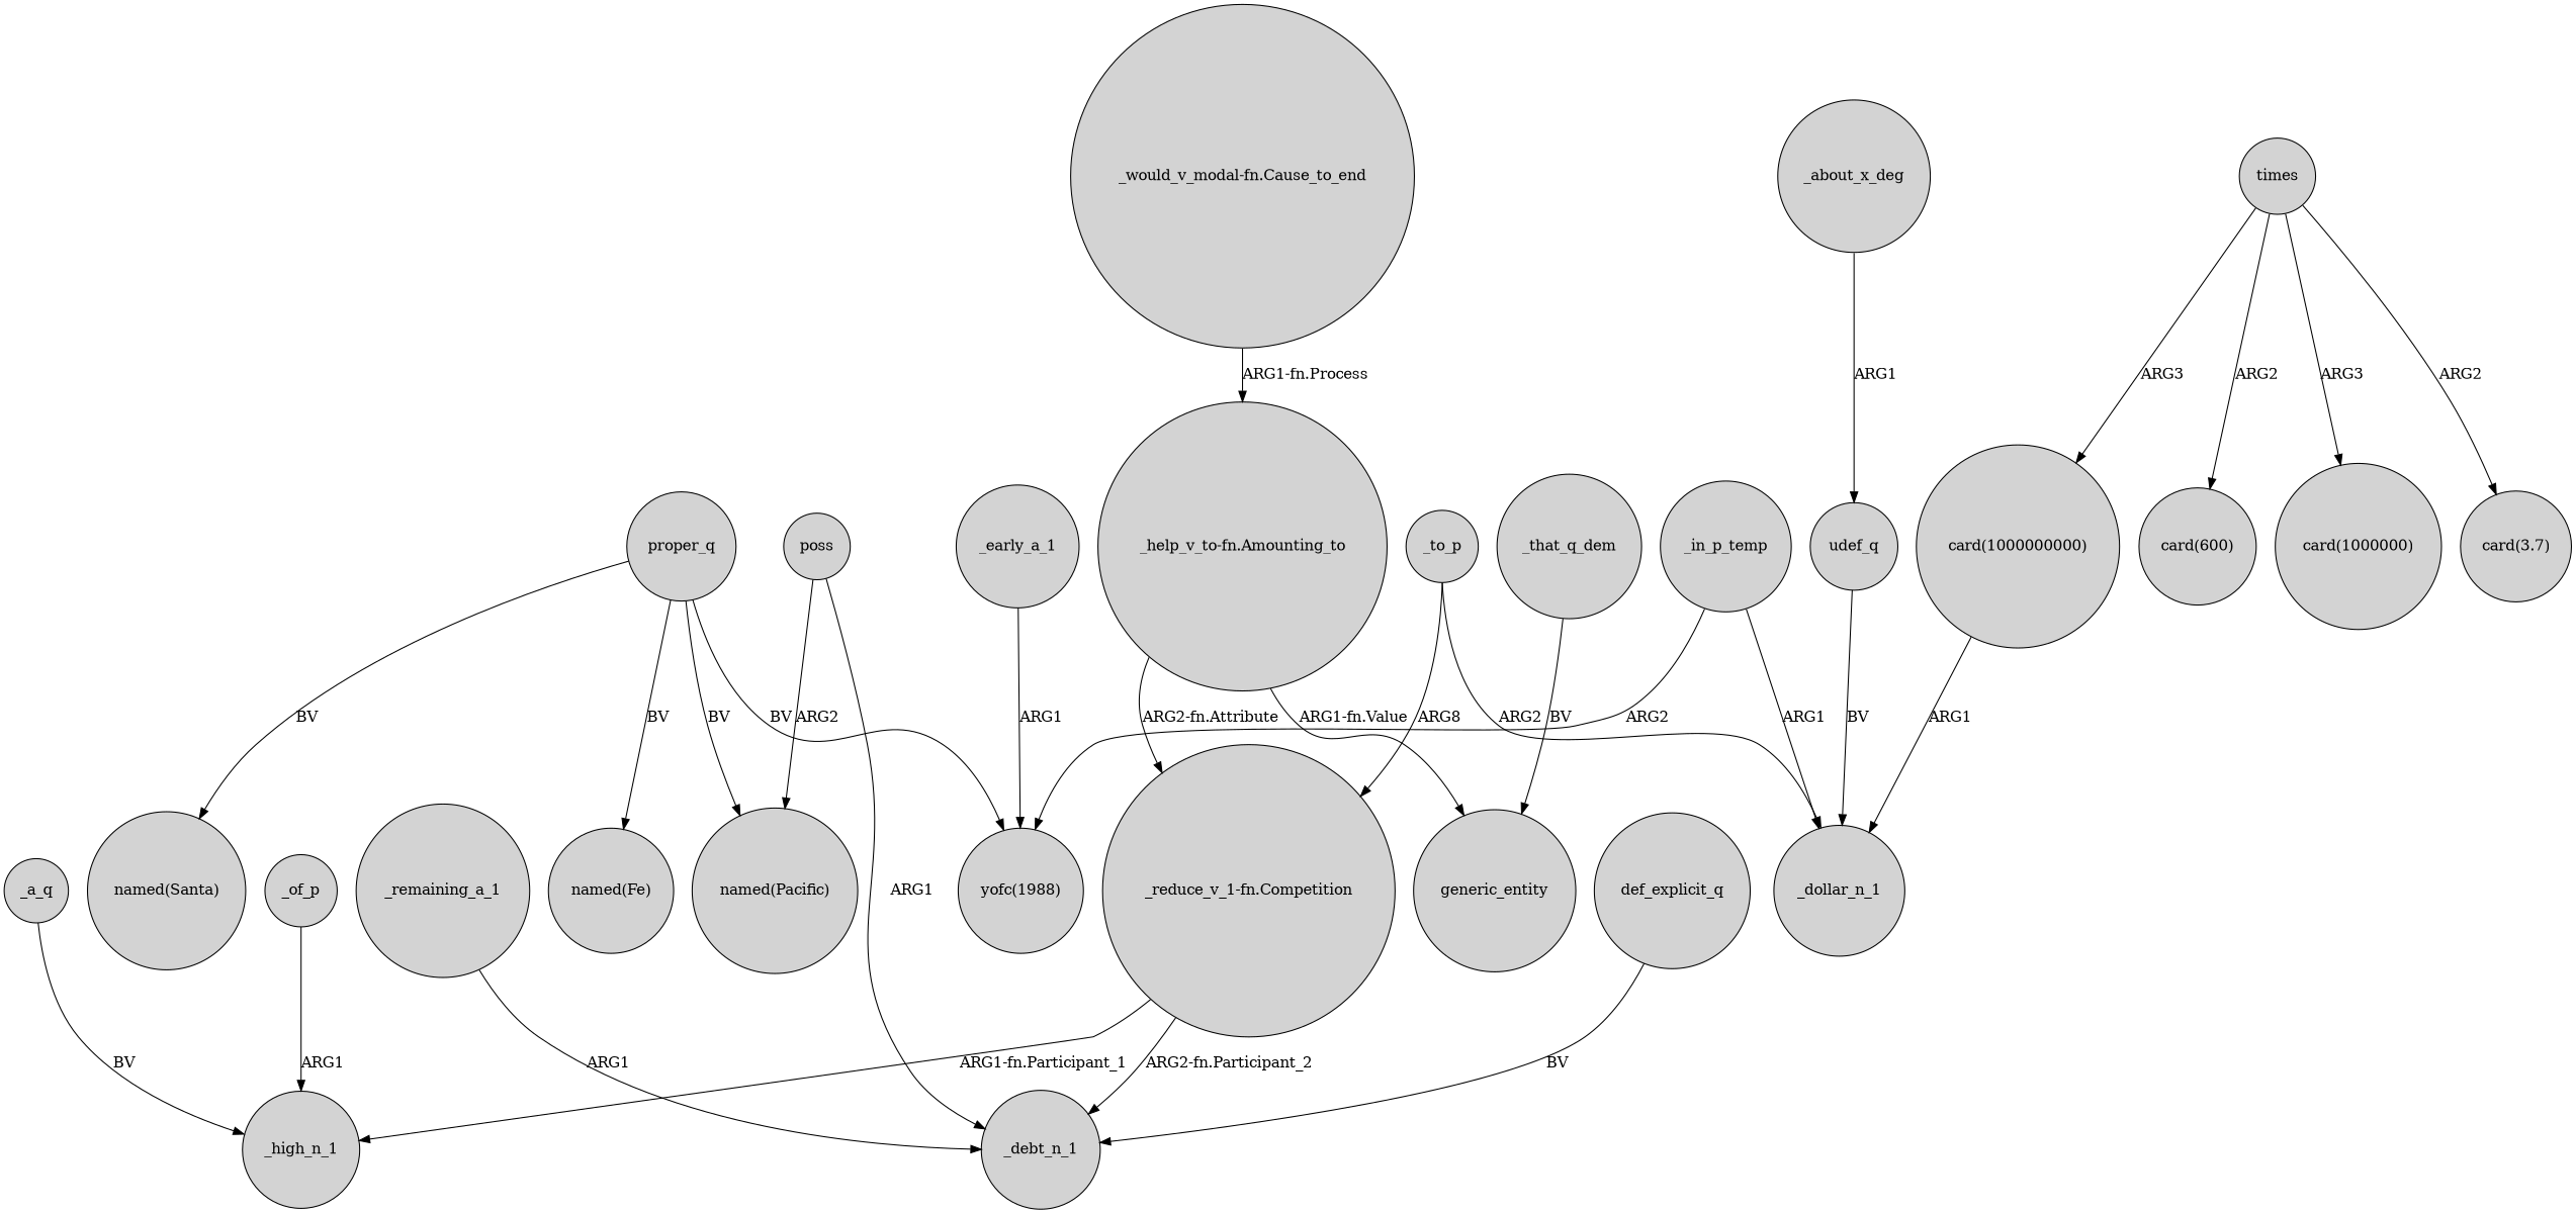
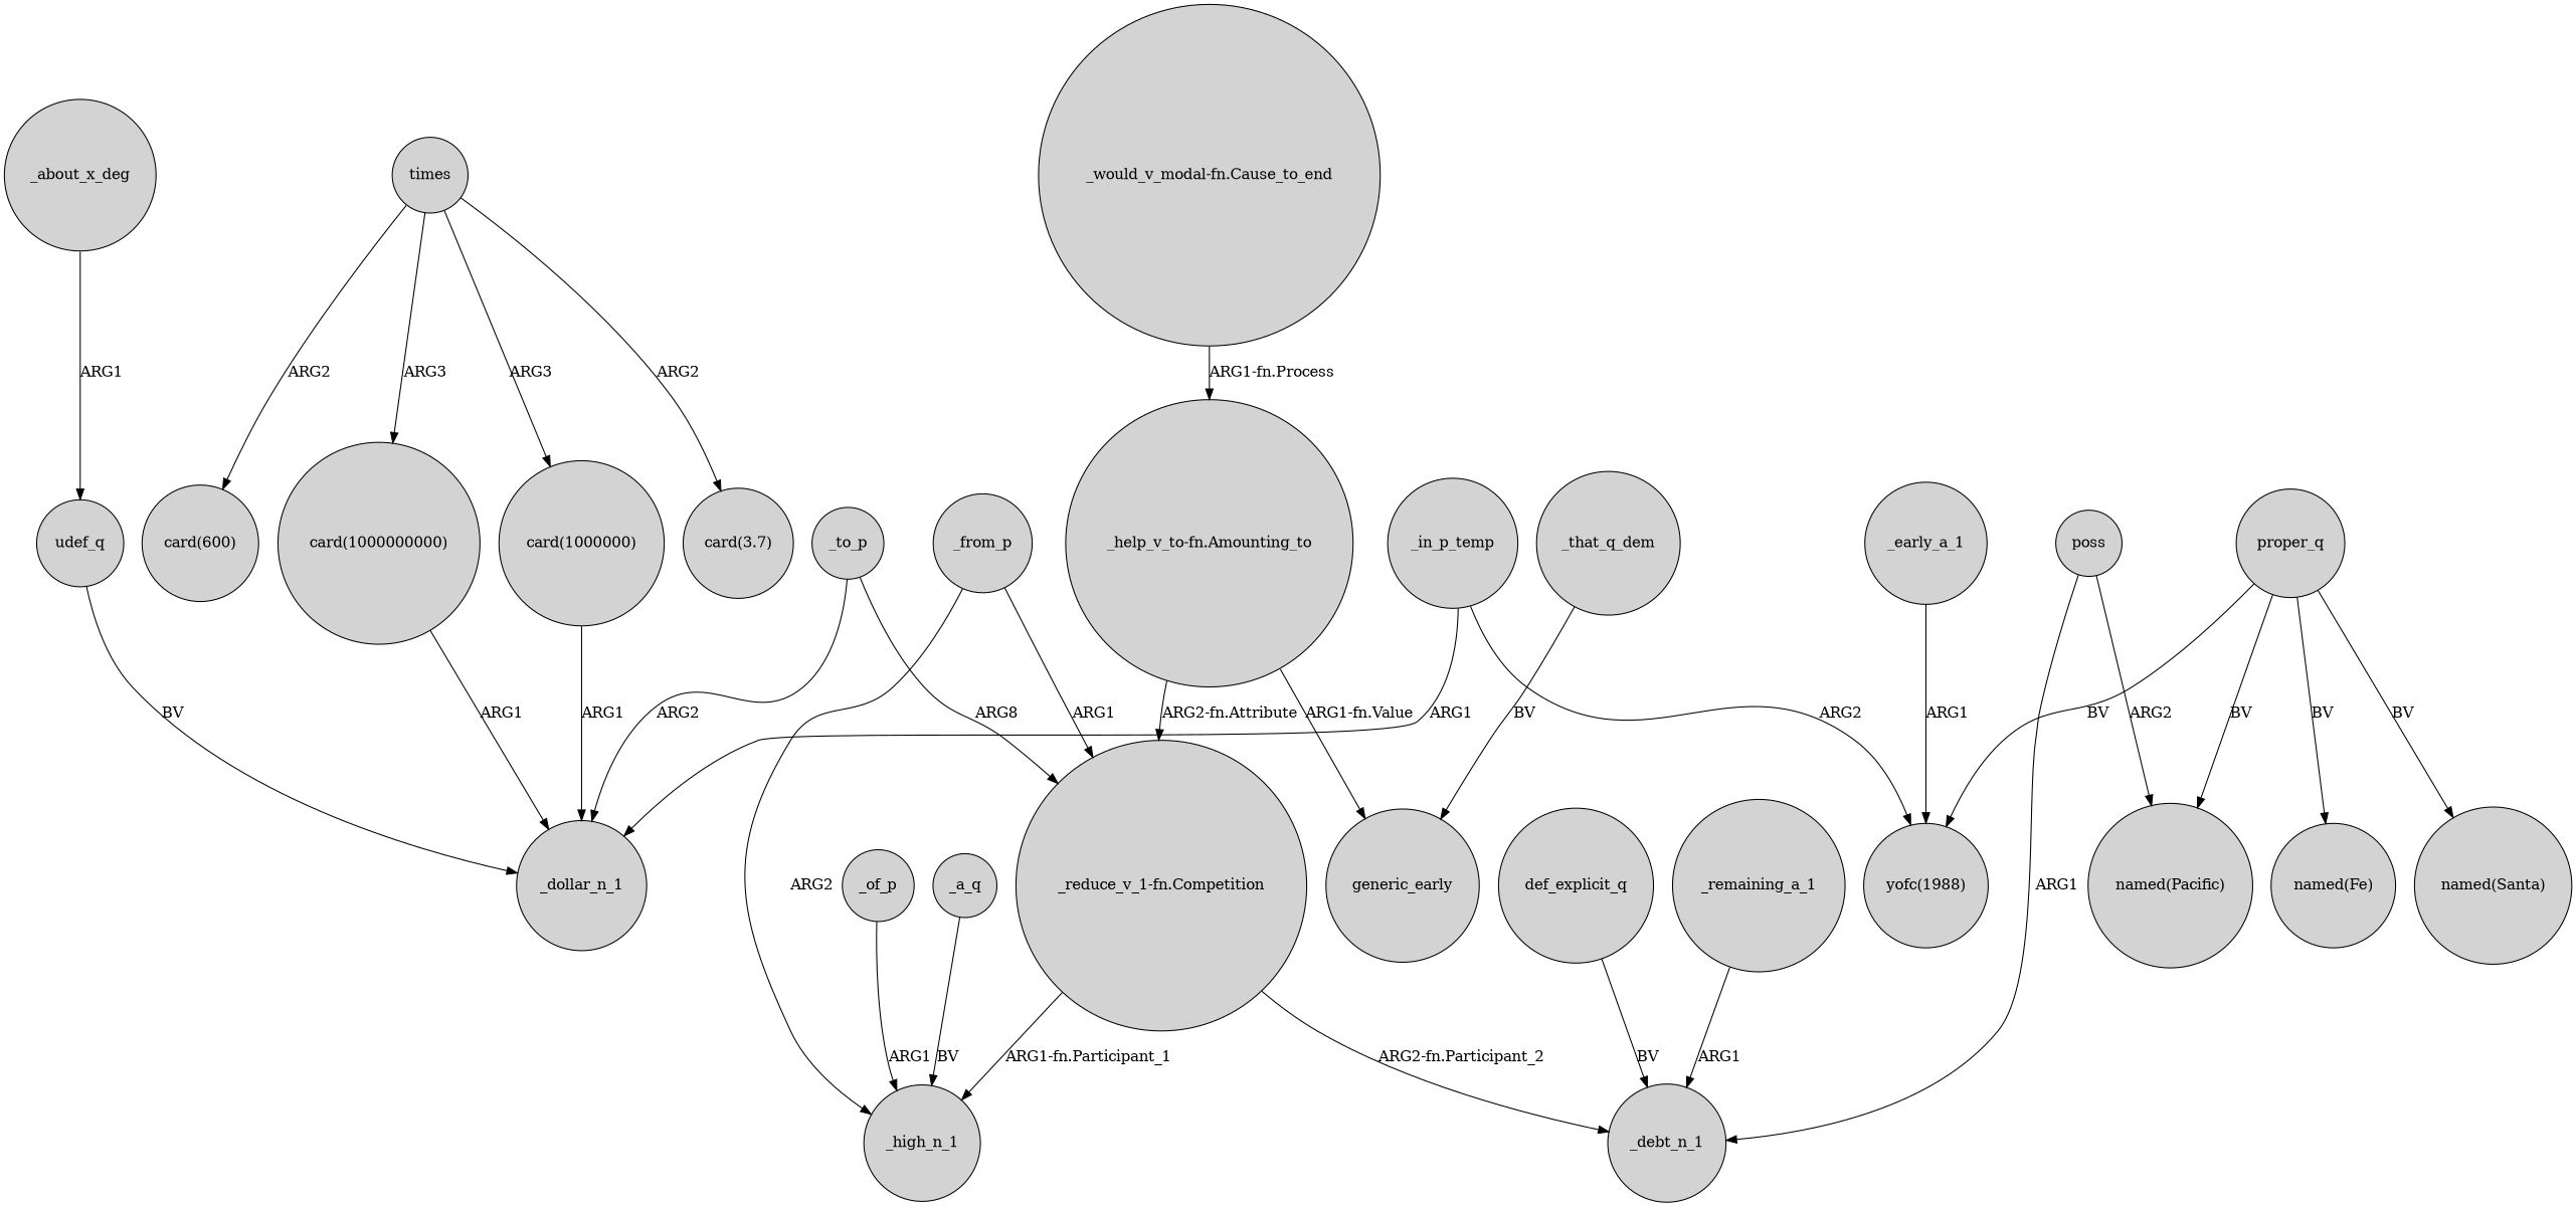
  digraph {
    node [shape=circle style=filled]
    "card(1000000000)"
    _dollar_n_1
+   _from_p
    _high_n_1
    "_reduce_v_1-fn.Competition"
    _debt_n_1
    proper_q
    "named(Fe)"
    "yofc(1988)"
    "named(Santa)"
    "named(Pacific)"
    "_help_v_to-fn.Amounting_to"
-   generic_entity
+   generic_entity [label=generic_early]
    poss
    "_would_v_modal-fn.Cause_to_end"
    times
    "card(600)"
    "card(1000000)"
    "card(3.7)"
    def_explicit_q
    _to_p
    _early_a_1
    _in_p_temp
    _about_x_deg
    udef_q
    _a_q
    _remaining_a_1
    _of_p
    _that_q_dem
    "card(1000000000)" -> _dollar_n_1 [label=ARG1]
+   _from_p -> _high_n_1 [label=ARG2]
+   _from_p -> "_reduce_v_1-fn.Competition" [label=ARG1]
    "_reduce_v_1-fn.Competition" -> _high_n_1 [label="ARG1-fn.Participant_1"]
    "_reduce_v_1-fn.Competition" -> _debt_n_1 [label="ARG2-fn.Participant_2"]
    proper_q -> "named(Fe)" [label=BV]
    proper_q -> "yofc(1988)" [label=BV]
    proper_q -> "named(Santa)" [label=BV]
    proper_q -> "named(Pacific)" [label=BV]
    "_help_v_to-fn.Amounting_to" -> "_reduce_v_1-fn.Competition" [label="ARG2-fn.Attribute"]
    "_help_v_to-fn.Amounting_to" -> generic_entity [label="ARG1-fn.Value"]
    poss -> _debt_n_1 [label=ARG1]
    poss -> "named(Pacific)" [label=ARG2]
    "_would_v_modal-fn.Cause_to_end" -> "_help_v_to-fn.Amounting_to" [label="ARG1-fn.Process"]
    times -> "card(1000000000)" [label=ARG3]
    times -> "card(600)" [label=ARG2]
    times -> "card(1000000)" [label=ARG3]
    times -> "card(3.7)" [label=ARG2]
+   "card(1000000)" -> _dollar_n_1 [label=ARG1]
    def_explicit_q -> _debt_n_1 [label=BV]
    _to_p -> _dollar_n_1 [label=ARG2]
    _to_p -> "_reduce_v_1-fn.Competition" [label=ARG8]
    _early_a_1 -> "yofc(1988)" [label=ARG1]
    _in_p_temp -> _dollar_n_1 [label=ARG1]
    _in_p_temp -> "yofc(1988)" [label=ARG2]
    _about_x_deg -> udef_q [label=ARG1]
    udef_q -> _dollar_n_1 [label=BV]
    _a_q -> _high_n_1 [label=BV]
    _remaining_a_1 -> _debt_n_1 [label=ARG1]
    _of_p -> _high_n_1 [label=ARG1]
    _that_q_dem -> generic_entity [label=BV]
  }
